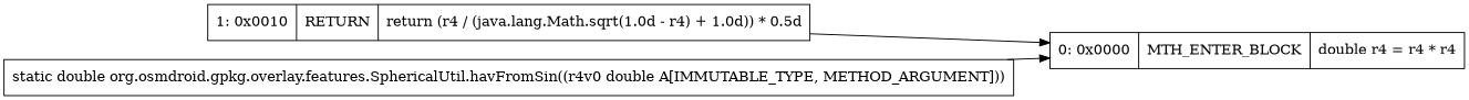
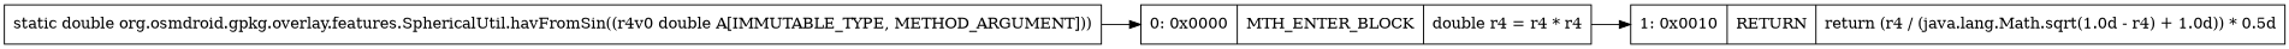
  digraph {
    rankdir=LR
    fontname="DejaVu Serif"
    node [shape=record fontname="DejaVu Serif"]
    edge [fontname="DejaVu Serif"]
    n1 [label="{0\:\ 0x0000|MTH_ENTER_BLOCK\l|double r4 = r4 * r4\l}"]
    n2 [label="{1\:\ 0x0010|RETURN\l|return (r4 \/ (java.lang.Math.sqrt(1.0d \- r4) + 1.0d)) * 0.5d\l}"]
    n3 [label="{static double org.osmdroid.gpkg.overlay.features.SphericalUtil.havFromSin((r4v0 double A[IMMUTABLE_TYPE, METHOD_ARGUMENT])) }"]
-   n2 -> n1
+   n1 -> n2
    n3 -> n1
  }
